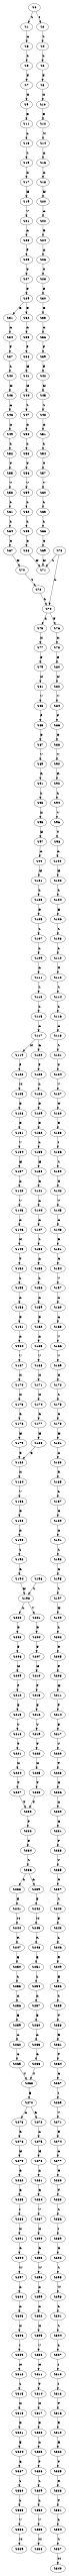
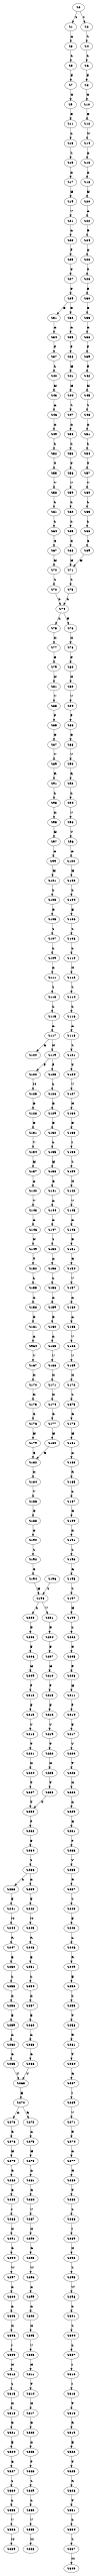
  strict digraph {
    S0
    S1
    S2
    S3
    S4
    S5
    S6
    S7
    S8
    S9
    S10
    S11
    S12
    S13
    S14
    S15
    S16
    S17
    S18
    S19
    S20
    S21
    S22
    S23
    S24
    S25
    S26
    S27
    S28
    S29
    S30
    S31
    S32
    S33
    S34
    S35
    S36
    S37
    S38
    S39
    S40
    S41
    S42
    S43
    S44
    S45
    S46
    S47
    S48
    S49
    S50
    S51
    S52
    S53
    S54
    S55
    S56
    S57
    S58
    S59
    S60
    S61
    S62
    S63
    S64
    S65
    S66
    S67
    S68
    S69
    S70
    S71
    S72
    S73
    S74
    S75
    S76
    S77
    S78
    S79
    S80
    S81
    S82
    S83
    S84
    S85
    S86
    S87
    S88
    S89
    S90
    S91
    S92
    S93
    S94
    S95
    S96
    S97
    S98
    S99
    S100
    S101
    S102
    S103
    S104
    S105
    S106
    S107
    S108
    S109
    S110
    S111
    S112
    S113
    S114
    S115
    S116
    S117
    S118
    S119
    S120
    S121
    S122
    S123
    S124
    S125
    S126
    S127
    S128
    S129
    S130
    S131
    S132
    S133
    S134
    S135
    S136
    S137
    S138
    S139
    S140
    S141
    S142
    S143
    S144
    S145
    S146
    S147
    S148
    S149
    S150
    S151
    S152
    S153
    S154
    S155
    S156
    S157
    S158
    S159
    S160
    S161
    S162
    S163
    n165 [label=S964]
    S165
    S166
    S167
    S168
    S169
    S170
    S171
    S172
    S173
    S174
-   S175
+   S175 [label=S675]
    S176
    S177
    S178
    S179
    S180
    S181
    S182
    S183
    S184
    S185
    S186
    S187
    S188
    S189
    S190
    S191
    S192
    S193
    S194
    S195
    S198
    S197
    S196
    S199
    S200
    S201
    S202
    S203
    S204
    S205
    S206
    S207
    S208
    S209
    S210
    S211
    S212
    S213
    S214
    S215
    S216
    S217
    S218
    S219
    S220
    S221
    S222
    S223
    S224
    S225
    S226
    S227
    S228
    S229
    S230
    S231
    S232
    S233
    S234
    S235
    S236
    S237
    S238
    S239
    S240
    S241
    S242
    S243
    S244
    S245
    S246
    S247
    S248
    S249
    S250
    S251
    S252
    S253
    S254
    S255
    S256
    S257
    S258
    S259
    S260
    S261
    S262
    S263
    S264
    S265
    S266
    S267
    S268
    S269
    S270
    S271
    S272
    S273
    S274
    S275
    S276
    S277
    S278
    S279
    S280
    S281
    S282
    S283
    S284
    S285
    S286
    S287
    S288
    S289
    S290
    S291
    S292
    S293
    S294
    S295
    S296
    S297
    S298
    S299
    S300
    S301
    S302
    S303
    S304
    S305
    S306
    S307
    S308
    S309
    S310
    S311
    S312
    S313
    S314
    S315
    S316
    S317
    S318
    S319
    S320
    S321
    S322
    S323
    S324
    S325
    S326
    S327
    S328
    S329
    S330
    S331
    S332
    S333
    S334
    S335
    S336
    S337
    S338
    S339
    S340
    S0 -> S1 [label=S]
    S0 -> S2 [label=I]
    S1 -> S3 [label=A]
    S2 -> S4 [label=S]
    S3 -> S5 [label=L]
    S4 -> S6 [label=L]
    S5 -> S7 [label=F]
    S6 -> S8 [label=F]
    S7 -> S9 [label=K]
    S8 -> S10 [label=K]
    S9 -> S11 [label=D]
    S10 -> S12 [label=D]
    S11 -> S13 [label=L]
    S12 -> S14 [label=W]
    S13 -> S15 [label=S]
    S14 -> S16 [label=A]
    S15 -> S17 [label=A]
    S16 -> S18 [label=A]
    S17 -> S19 [label=H]
    S18 -> S20 [label=H]
    S19 -> S21 [label=V]
    S20 -> S22 [label=A]
    S21 -> S23 [label=A]
    S22 -> S24 [label=D]
    S23 -> S25 [label=P]
    S24 -> S26 [label=A]
    S25 -> S27 [label=T]
    S26 -> S28 [label=T]
    S27 -> S29 [label=F]
    S28 -> S30 [label=F]
    S29 -> S31 [label=E]
    S29 -> S32 [label=D]
    S30 -> S33 [label=D]
    S31 -> S34 [label=A]
    S32 -> S35 [label=A]
    S33 -> S36 [label=A]
    S34 -> S37 [label=P]
    S35 -> S38 [label=P]
    S36 -> S39 [label=P]
    S37 -> S40 [label=L]
    S38 -> S41 [label=H]
    S39 -> S42 [label=F]
    S40 -> S43 [label=H]
    S41 -> S44 [label=H]
    S42 -> S45 [label=H]
    S43 -> S46 [label=A]
    S44 -> S47 [label=S]
    S45 -> S48 [label=S]
    S46 -> S49 [label=A]
    S47 -> S50 [label=A]
    S48 -> S51 [label=A]
    S49 -> S52 [label=L]
    S50 -> S53 [label=L]
    S51 -> S54 [label=L]
    S52 -> S55 [label=T]
    S53 -> S56 [label=T]
    S54 -> S57 [label=T]
    S55 -> S58 [label=V]
    S56 -> S59 [label=V]
    S57 -> S60 [label=V]
    S58 -> S61 [label=L]
    S59 -> S62 [label=L]
    S60 -> S63 [label=L]
    S61 -> S64 [label=L]
    S62 -> S65 [label=L]
    S63 -> S66 [label=L]
    S64 -> S67 [label=C]
    S65 -> S68 [label=C]
    S66 -> S69 [label=C]
    S67 -> S70 [label=H]
    S68 -> S71 [label=H]
    S69 -> S71 [label=H]
    S70 -> S72 [label=S]
-   S73 -> S71 [label=S]
+   S71 -> S73 [label=S]
    S72 -> S74 [label=L]
    S73 -> S74 [label=L]
    S74 -> S75 [label=L]
    S74 -> S76 [label=F]
    S75 -> S77 [label=K]
    S76 -> S78 [label=K]
    S77 -> S79 [label=F]
    S78 -> S80 [label=F]
    S79 -> S81 [label=N]
    S80 -> S82 [label=N]
    S81 -> S83 [label=V]
    S82 -> S84 [label=V]
    S83 -> S85 [label=P]
    S84 -> S86 [label=P]
    S85 -> S87 [label=D]
    S86 -> S88 [label=D]
    S87 -> S89 [label=V]
    S88 -> S90 [label=V]
    S89 -> S91 [label=R]
    S90 -> S92 [label=R]
    S91 -> S93 [label=L]
    S92 -> S94 [label=L]
    S93 -> S95 [label=K]
    S94 -> S96 [label=V]
    S95 -> S97 [label=H]
    S96 -> S98 [label=Y]
    S97 -> S99 [label=A]
    S98 -> S100 [label=A]
    S99 -> S101 [label=H]
    S100 -> S102 [label=H]
    S101 -> S103 [label=L]
    S102 -> S104 [label=L]
    S103 -> S105 [label=D]
    S104 -> S106 [label=E]
    S105 -> S107 [label=S]
    S106 -> S108 [label=S]
    S107 -> S109 [label=L]
    S108 -> S110 [label=L]
    S109 -> S111 [label=A]
    S110 -> S112 [label=K]
    S111 -> S113 [label=S]
    S112 -> S114 [label=S]
    S113 -> S115 [label=L]
    S114 -> S116 [label=L]
    S115 -> S117 [label=A]
    S116 -> S118 [label=A]
    S117 -> S119 [label=N]
    S117 -> S120 [label=G]
    S118 -> S121 [label=S]
    S119 -> S122 [label=P]
-   S120 -> S123 [label=P]
+   S119 -> S123 [label=P]
    S121 -> S124 [label=T]
    S122 -> S125 [label=M]
    S123 -> S126 [label=L]
    S124 -> S127 [label=V]
    S125 -> S128 [label=D]
    S126 -> S129 [label=D]
    S127 -> S130 [label=N]
    S128 -> S131 [label=D]
    S129 -> S132 [label=D]
    S130 -> S133 [label=D]
    S131 -> S134 [label=V]
    S132 -> S135 [label=L]
    S133 -> S136 [label=I]
    S134 -> S137 [label=H]
    S135 -> S138 [label=H]
    S136 -> S139 [label=S]
    S137 -> S140 [label=A]
    S138 -> S141 [label=G]
    S139 -> S142 [label=K]
    S140 -> S143 [label=V]
    S141 -> S144 [label=A]
    S142 -> S145 [label=V]
    S143 -> S146 [label=A]
    S144 -> S147 [label=A]
    S145 -> S148 [label=A]
    S146 -> S149 [label=N]
    S147 -> S150 [label=S]
    S148 -> S151 [label=D]
    S149 -> S152 [label=T]
    S150 -> S153 [label=A]
    S151 -> S154 [label=G]
    S152 -> S155 [label=L]
    S153 -> S156 [label=L]
    S154 -> S157 [label=V]
    S155 -> S158 [label=A]
    S156 -> S159 [label=A]
    S157 -> S160 [label=A]
    S158 -> S161 [label=D]
    S159 -> S162 [label=D]
    S160 -> S163 [label=A]
    S161 -> n165 [label=A]
    S162 -> S165 [label=A]
    S163 -> S166 [label=V]
    n165 -> S167 [label=V]
    S165 -> S168 [label=V]
    S166 -> S169 [label=V]
    S167 -> S170 [label=K]
    S168 -> S171 [label=K]
    S169 -> S172 [label=K]
    S170 -> S173 [label=K]
    S171 -> S174 [label=K]
    S172 -> S175 [label=S]
    S173 -> S176 [label=G]
    S174 -> S177 [label=G]
    S175 -> S178 [label=G]
    S176 -> S179 [label=H]
    S177 -> S180 [label=H]
    S178 -> S181 [label=H]
    S179 -> S182 [label=G]
    S180 -> S182 [label=G]
    S181 -> S183 [label=A]
    S182 -> S184 [label=K]
    S183 -> S185 [label=R]
    S184 -> S186 [label=V]
    S185 -> S187 [label=L]
    S186 -> S188 [label=Q]
    S187 -> S189 [label=Q]
    S188 -> S190 [label=A]
    S189 -> S191 [label=A]
    S190 -> S192 [label=S]
    S191 -> S193 [label=S]
    S192 -> S194 [label=G]
    S193 -> S195 [label=G]
    S194 -> S198 [label=H]
    S195 -> S197 [label=S]
    S198 -> S200 [label=L]
    S198 -> S201 [label=V]
    S197 -> S199 [label=H]
    S196 -> S198 [label=S]
    S199 -> S202 [label=L]
    S200 -> S203 [label=D]
    S201 -> S204 [label=D]
    S202 -> S205 [label=D]
    S203 -> S206 [label=F]
    S204 -> S207 [label=F]
    S205 -> S208 [label=F]
    S206 -> S209 [label=H]
    S207 -> S210 [label=H]
    S208 -> S211 [label=H]
    S209 -> S212 [label=P]
    S210 -> S213 [label=P]
    S211 -> S214 [label=P]
    S212 -> S215 [label=F]
    S213 -> S216 [label=F]
    S214 -> S217 [label=F]
    S215 -> S218 [label=Y]
    S216 -> S219 [label=Y]
    S217 -> S220 [label=Y]
    S218 -> S221 [label=T]
    S219 -> S222 [label=T]
    S220 -> S223 [label=T]
    S221 -> S224 [label=K]
    S222 -> S225 [label=K]
    S223 -> S226 [label=K]
    S224 -> S227 [label=T]
    S225 -> S228 [label=T]
    S226 -> S229 [label=A]
    S227 -> S230 [label=T]
    S228 -> S230 [label=T]
    S229 -> S231 [label=Q]
    S230 -> S232 [label=P]
    S231 -> S233 [label=P]
    S232 -> S234 [label=F]
    S233 -> S235 [label=Y]
    S234 -> S236 [label=S]
    S235 -> S237 [label=C]
    S236 -> S238 [label=L]
    S236 -> S239 [label=A]
    S237 -> S240 [label=S]
    S238 -> S241 [label=F]
    S239 -> S242 [label=F]
    S240 -> S243 [label=F]
    S241 -> S244 [label=M]
    S242 -> S245 [label=M]
    S243 -> S246 [label=L]
    S244 -> S247 [label=R]
    S245 -> S248 [label=R]
    S246 -> S249 [label=R]
    S247 -> S250 [label=E]
    S248 -> S251 [label=E]
    S249 -> S252 [label=E]
    S250 -> S253 [label=L]
    S251 -> S254 [label=L]
    S252 -> S255 [label=L]
    S253 -> S256 [label=A]
    S254 -> S257 [label=A]
    S255 -> S258 [label=T]
    S256 -> S259 [label=E]
    S257 -> S260 [label=E]
    S258 -> S261 [label=E]
    S259 -> S262 [label=A]
    S260 -> S263 [label=A]
    S261 -> S264 [label=T]
    S262 -> S265 [label=G]
    S263 -> S266 [label=G]
    S264 -> S267 [label=G]
    S265 -> S268 [label=Y]
    S266 -> S268 [label=Y]
    S267 -> S269 [label=I]
    S268 -> S270 [label=E]
    S269 -> S271 [label=V]
    S270 -> S272 [label=G]
    S270 -> S273 [label=A]
    S271 -> S274 [label=D]
    S272 -> S275 [label=A]
    S273 -> S276 [label=G]
    S274 -> S277 [label=A]
    S275 -> S278 [label=H]
    S276 -> S279 [label=H]
    S277 -> S280 [label=Q]
    S278 -> S281 [label=A]
    S279 -> S282 [label=G]
    S280 -> S283 [label=T]
    S281 -> S284 [label=G]
    S282 -> S285 [label=G]
    S283 -> S286 [label=S]
    S284 -> S287 [label=V]
    S285 -> S288 [label=I]
    S286 -> S289 [label=I]
    S287 -> S290 [label=K]
    S288 -> S291 [label=K]
    S289 -> S292 [label=K]
    S290 -> S293 [label=G]
    S291 -> S294 [label=G]
    S292 -> S295 [label=S]
    S293 -> S296 [label=W]
    S294 -> S297 [label=W]
    S295 -> S298 [label=W]
    S296 -> S299 [label=A]
    S297 -> S300 [label=A]
    S298 -> S301 [label=L]
    S299 -> S302 [label=A]
    S300 -> S303 [label=A]
    S301 -> S304 [label=S]
    S302 -> S305 [label=K]
    S303 -> S306 [label=K]
    S304 -> S307 [label=L]
    S305 -> S308 [label=V]
    S306 -> S309 [label=I]
    S307 -> S310 [label=I]
    S308 -> S311 [label=N]
    S309 -> S312 [label=N]
    S310 -> S313 [label=I]
    S311 -> S314 [label=T]
    S312 -> S315 [label=S]
    S313 -> S316 [label=T]
    S314 -> S317 [label=K]
    S315 -> S318 [label=K]
    S316 -> S319 [label=R]
    S317 -> S320 [label=D]
    S318 -> S321 [label=D]
    S319 -> S322 [label=E]
    S320 -> S323 [label=A]
    S321 -> S324 [label=E]
    S322 -> S325 [label=T]
    S323 -> S326 [label=P]
    S324 -> S327 [label=G]
    S325 -> S328 [label=R]
    S326 -> S329 [label=S]
    S327 -> S330 [label=S]
    S328 -> S331 [label=T]
    S329 -> S332 [label=L]
    S330 -> S333 [label=L]
    S331 -> S334 [label=L]
    S332 -> S335 [label=V]
    S333 -> S336 [label=V]
    S334 -> S337 [label=S]
    S335 -> S338 [label=M]
    S336 -> S339 [label=M]
    S337 -> S340 [label=M]
  }
